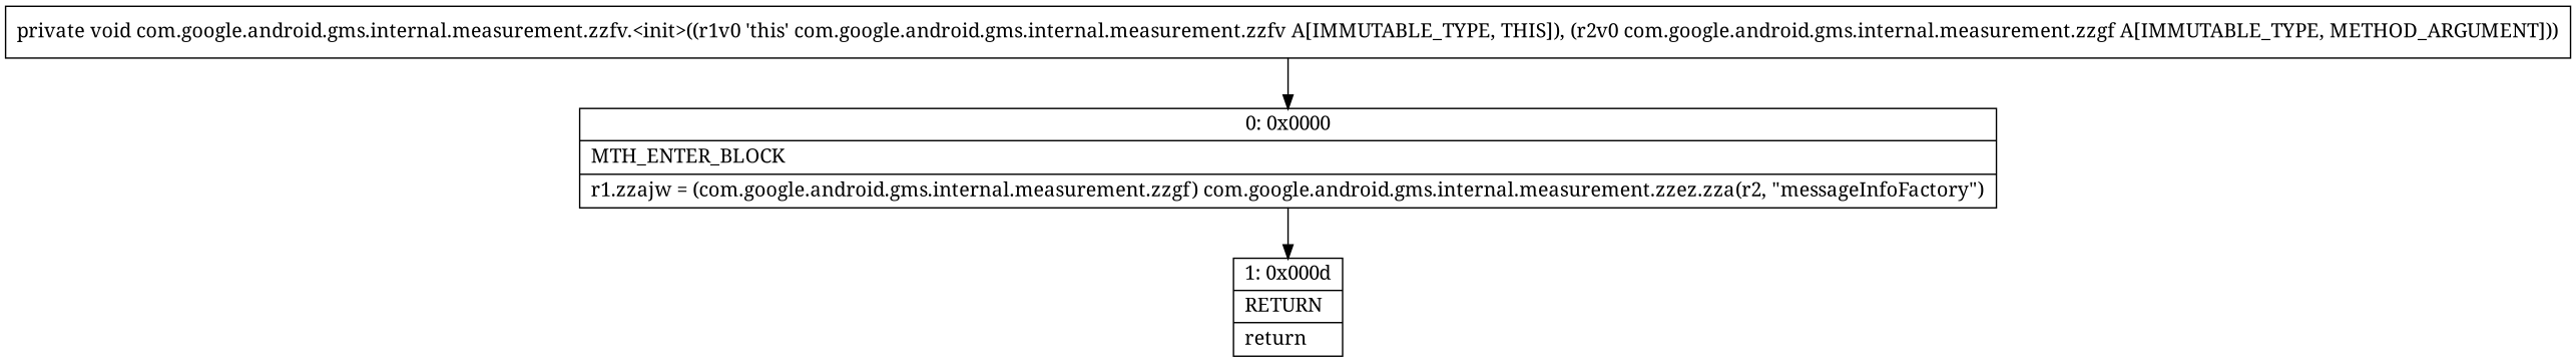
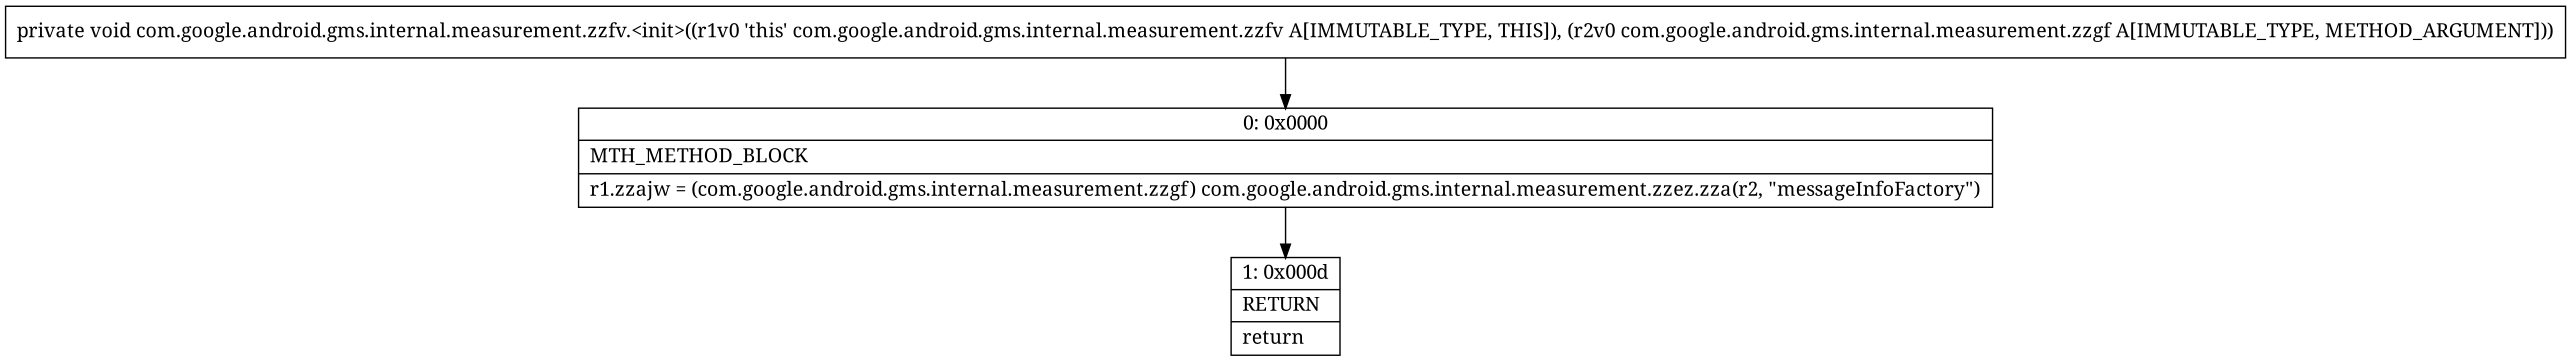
  digraph {
    fontname="Noto Serif"
    node [shape=record fontname="Noto Serif"]
    edge [fontname="Noto Serif"]
-   n1 [label="{0\:\ 0x0000|MTH_ENTER_BLOCK\l|r1.zzajw = (com.google.android.gms.internal.measurement.zzgf) com.google.android.gms.internal.measurement.zzez.zza(r2, \"messageInfoFactory\")\l}"]
+   n1 [label="{0\:\ 0x0000|MTH_METHOD_BLOCK\l|r1.zzajw = (com.google.android.gms.internal.measurement.zzgf) com.google.android.gms.internal.measurement.zzez.zza(r2, \"messageInfoFactory\")\l}"]
    n2 [label="{1\:\ 0x000d|RETURN\l|return\l}"]
    n3 [label="{private void com.google.android.gms.internal.measurement.zzfv.\<init\>((r1v0 'this' com.google.android.gms.internal.measurement.zzfv A[IMMUTABLE_TYPE, THIS]), (r2v0 com.google.android.gms.internal.measurement.zzgf A[IMMUTABLE_TYPE, METHOD_ARGUMENT])) }"]
    n1 -> n2
    n3 -> n1
  }
